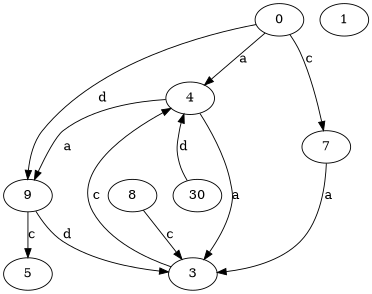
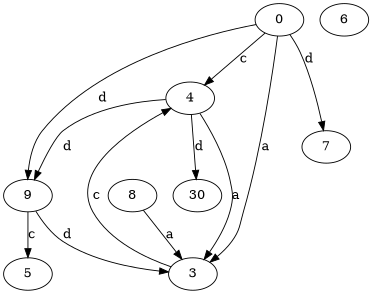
  strict digraph {
    0
    4
    7
    9
    3
    n6 [label=30]
    5
-   1
+   1 [label=6]
    n9 [label=8]
-   0 -> 4 [label=a]
-   0 -> 7 [label=c]
+   0 -> 4 [label=c]
+   0 -> 7 [label=d]
    0 -> 9 [label=d]
-   4 -> 9 [label=a]
+   4 -> 9 [label=d]
    4 -> 3 [label=a]
-   n6 -> 4 [label=d]
-   7 -> 3 [label=a]
+   4 -> n6 [label=d]
+   0 -> 3 [label=a]
    9 -> 3 [label=d]
    9 -> 5 [label=c]
    3 -> 4 [label=c]
-   n9 -> 3 [label=c]
+   n9 -> 3 [label=a]
  }
